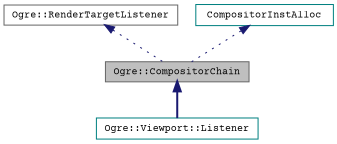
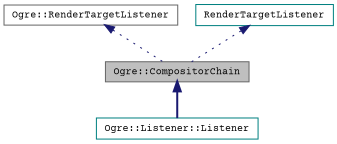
  digraph {
    fontname="Courier Prime"
    node [color=gray40 fontname="Courier Prime" fontsize=10 shape=record]
    edge [color=midnightblue dir=back fontname="Courier Prime" fontsize=10 labelfontname=Helvetica labelfontsize=10 style=dotted]
    n1 [fillcolor=grey75 fontcolor=black height=0.2 label="Ogre::CompositorChain" style=filled width=0.4]
-   n2 [color=teal height=0.2 label="Ogre::Viewport::Listener" width=0.4]
+   n2 [color=teal height=0.2 label="Ogre::Listener::Listener" width=0.4]
    n3 [height=0.2 label="Ogre::RenderTargetListener" width=0.4]
-   n4 [color=teal height=0.2 label=CompositorInstAlloc width=0.4]
+   n4 [color=teal height=0.2 label=RenderTargetListener width=0.4]
    n1 -> n2 [style=bold]
    n3 -> n1
    n4 -> n1
  }
